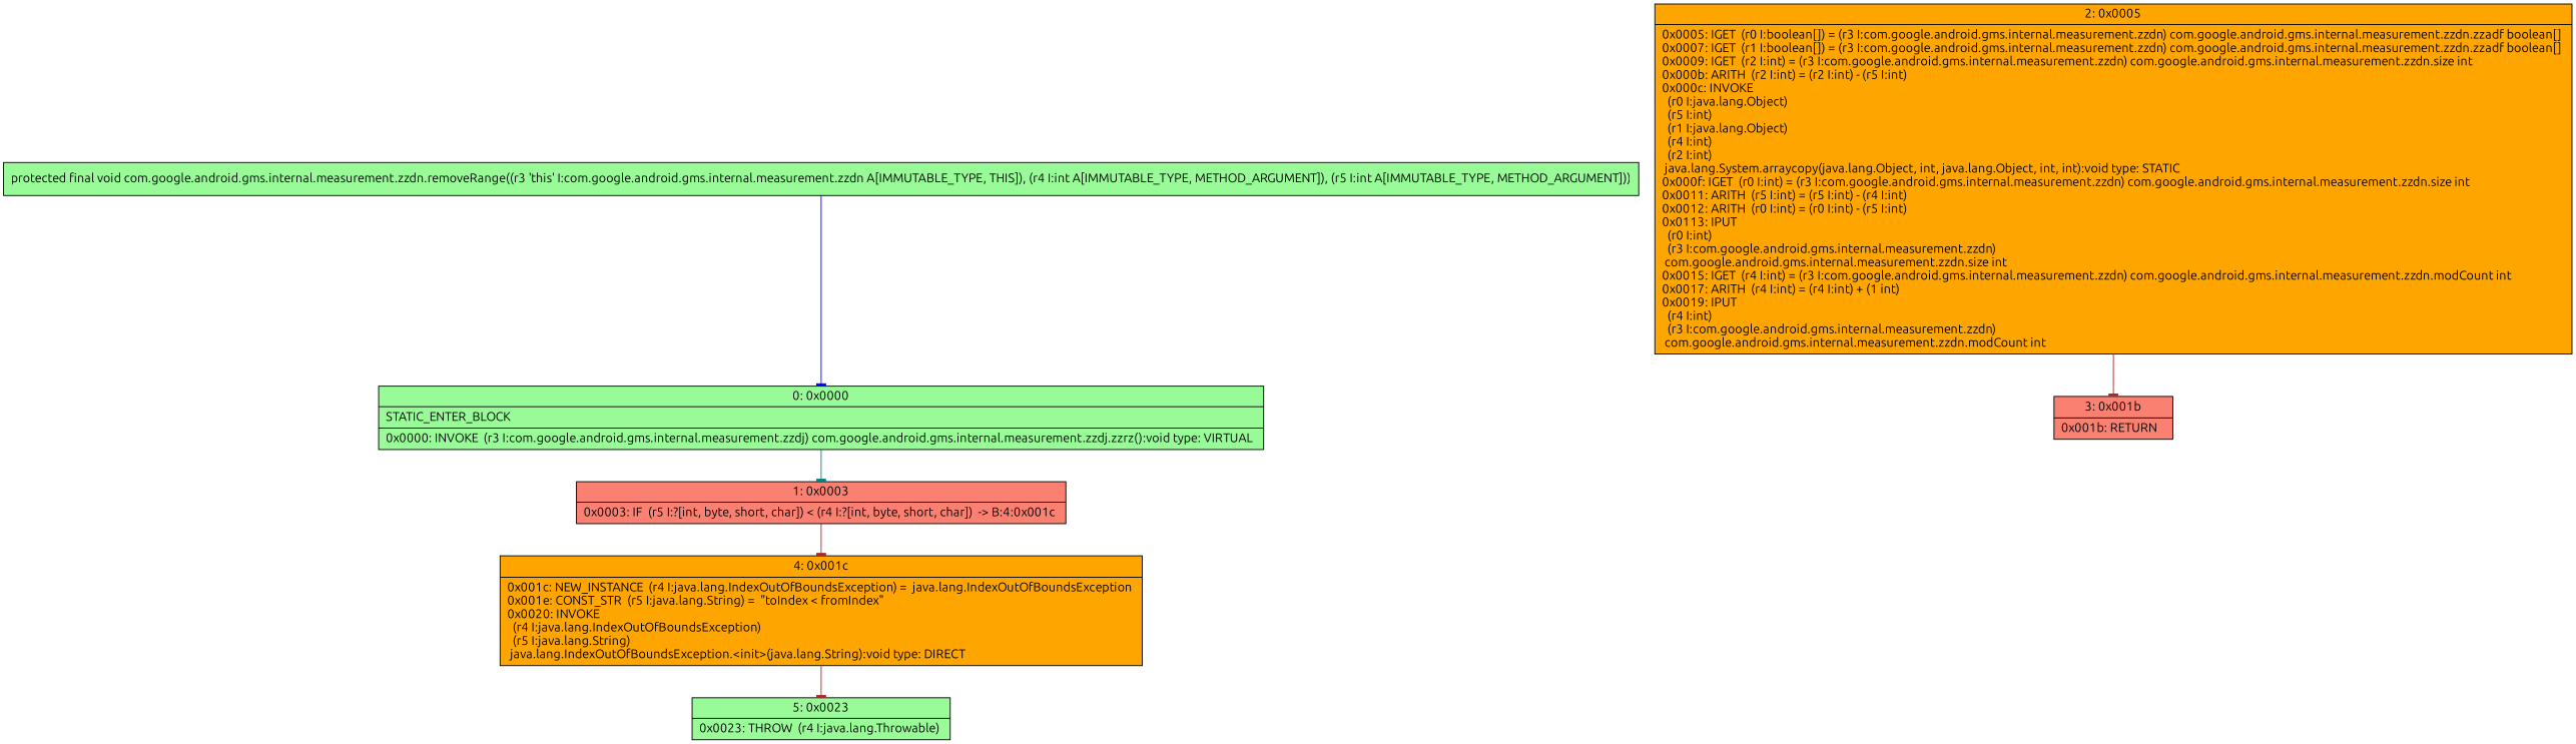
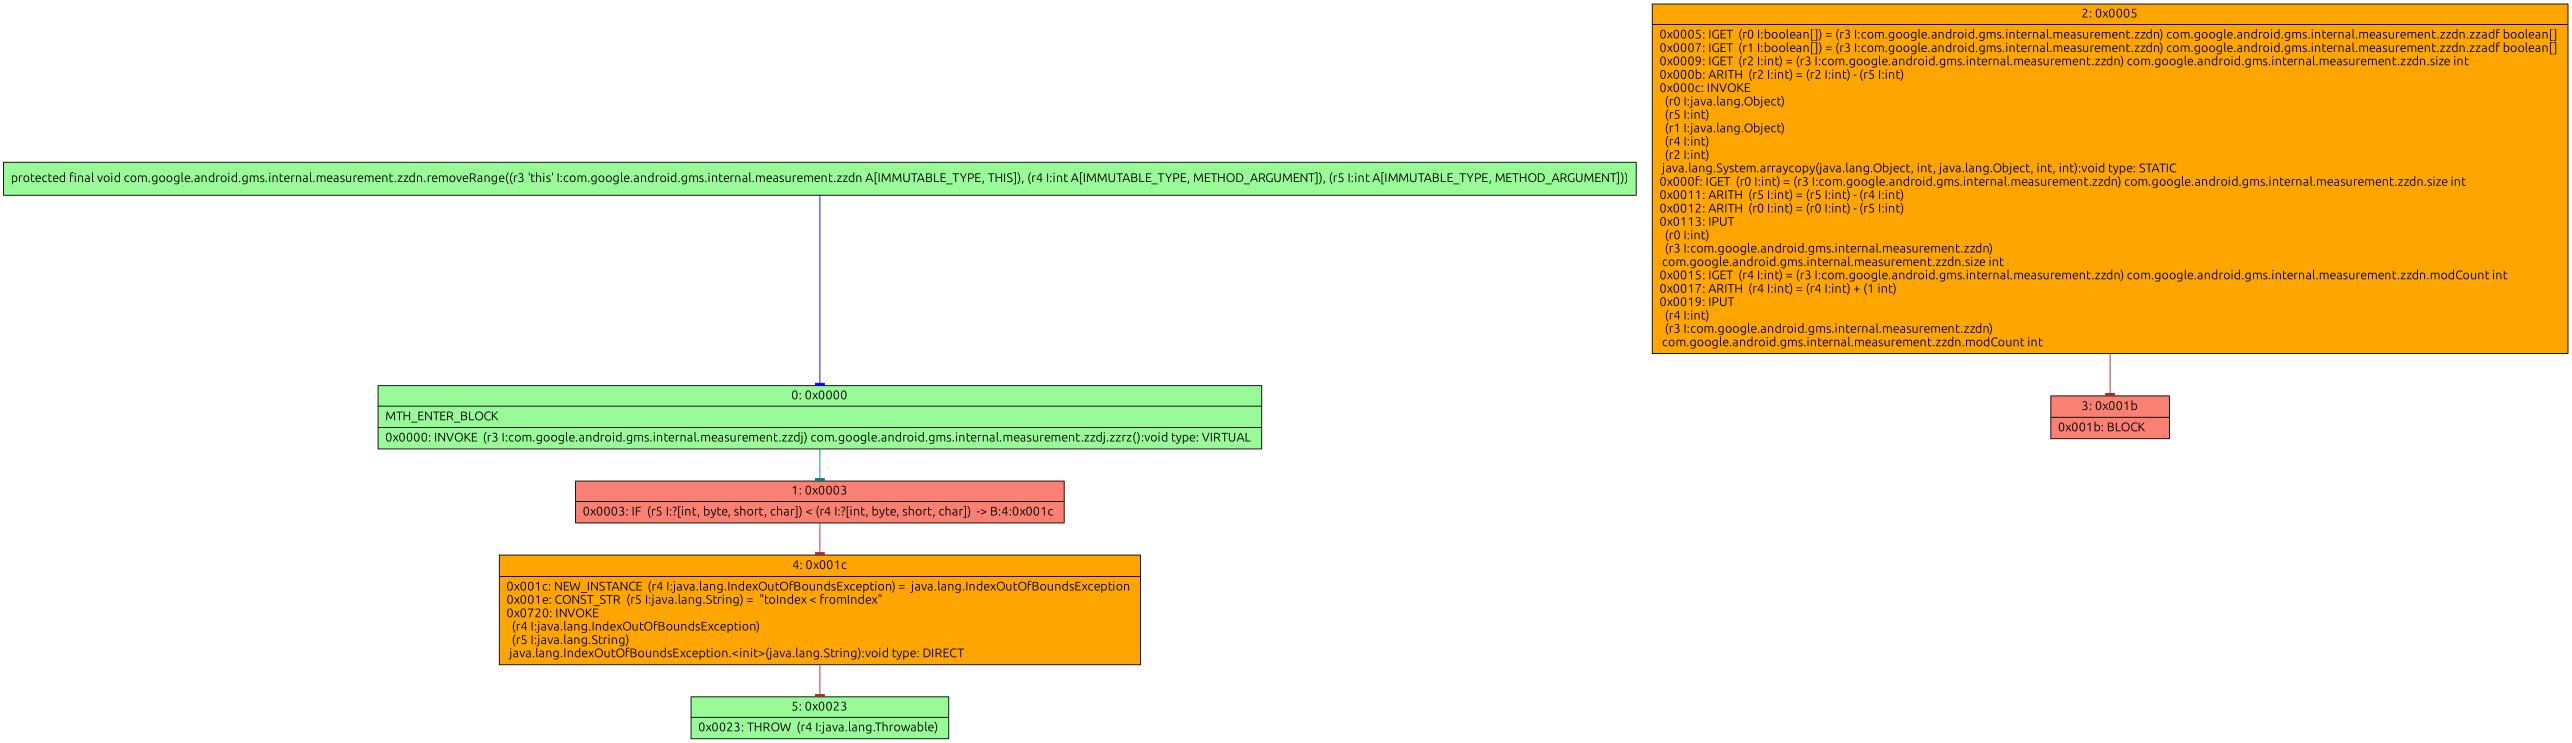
  digraph {
    fontname=Ubuntu
    node [fillcolor=palegreen fontname=Ubuntu shape=record style=filled]
    edge [arrowhead=tee color=brown fontname=Ubuntu]
-   n1 [label="{0\:\ 0x0000|STATIC_ENTER_BLOCK\l|0x0000: INVOKE  (r3 I:com.google.android.gms.internal.measurement.zzdj) com.google.android.gms.internal.measurement.zzdj.zzrz():void type: VIRTUAL \l}"]
+   n1 [label="{0\:\ 0x0000|MTH_ENTER_BLOCK\l|0x0000: INVOKE  (r3 I:com.google.android.gms.internal.measurement.zzdj) com.google.android.gms.internal.measurement.zzdj.zzrz():void type: VIRTUAL \l}"]
    n2 [fillcolor=salmon label="{1\:\ 0x0003|0x0003: IF  (r5 I:?[int, byte, short, char]) \< (r4 I:?[int, byte, short, char])  \-\> B:4:0x001c \l}"]
-   n3 [fillcolor=orange label="{4\:\ 0x001c|0x001c: NEW_INSTANCE  (r4 I:java.lang.IndexOutOfBoundsException) =  java.lang.IndexOutOfBoundsException \l0x001e: CONST_STR  (r5 I:java.lang.String) =  \"toIndex \< fromIndex\" \l0x0020: INVOKE  \l  (r4 I:java.lang.IndexOutOfBoundsException)\l  (r5 I:java.lang.String)\l java.lang.IndexOutOfBoundsException.\<init\>(java.lang.String):void type: DIRECT \l}"]
+   n3 [fillcolor=orange label="{4\:\ 0x001c|0x001c: NEW_INSTANCE  (r4 I:java.lang.IndexOutOfBoundsException) =  java.lang.IndexOutOfBoundsException \l0x001e: CONST_STR  (r5 I:java.lang.String) =  \"toIndex \< fromIndex\" \l0x0720: INVOKE  \l  (r4 I:java.lang.IndexOutOfBoundsException)\l  (r5 I:java.lang.String)\l java.lang.IndexOutOfBoundsException.\<init\>(java.lang.String):void type: DIRECT \l}"]
    n4 [fillcolor=orange label="{2\:\ 0x0005|0x0005: IGET  (r0 I:boolean[]) = (r3 I:com.google.android.gms.internal.measurement.zzdn) com.google.android.gms.internal.measurement.zzdn.zzadf boolean[] \l0x0007: IGET  (r1 I:boolean[]) = (r3 I:com.google.android.gms.internal.measurement.zzdn) com.google.android.gms.internal.measurement.zzdn.zzadf boolean[] \l0x0009: IGET  (r2 I:int) = (r3 I:com.google.android.gms.internal.measurement.zzdn) com.google.android.gms.internal.measurement.zzdn.size int \l0x000b: ARITH  (r2 I:int) = (r2 I:int) \- (r5 I:int) \l0x000c: INVOKE  \l  (r0 I:java.lang.Object)\l  (r5 I:int)\l  (r1 I:java.lang.Object)\l  (r4 I:int)\l  (r2 I:int)\l java.lang.System.arraycopy(java.lang.Object, int, java.lang.Object, int, int):void type: STATIC \l0x000f: IGET  (r0 I:int) = (r3 I:com.google.android.gms.internal.measurement.zzdn) com.google.android.gms.internal.measurement.zzdn.size int \l0x0011: ARITH  (r5 I:int) = (r5 I:int) \- (r4 I:int) \l0x0012: ARITH  (r0 I:int) = (r0 I:int) \- (r5 I:int) \l0x0113: IPUT  \l  (r0 I:int)\l  (r3 I:com.google.android.gms.internal.measurement.zzdn)\l com.google.android.gms.internal.measurement.zzdn.size int \l0x0015: IGET  (r4 I:int) = (r3 I:com.google.android.gms.internal.measurement.zzdn) com.google.android.gms.internal.measurement.zzdn.modCount int \l0x0017: ARITH  (r4 I:int) = (r4 I:int) + (1 int) \l0x0019: IPUT  \l  (r4 I:int)\l  (r3 I:com.google.android.gms.internal.measurement.zzdn)\l com.google.android.gms.internal.measurement.zzdn.modCount int \l}"]
-   n5 [fillcolor=salmon label="{3\:\ 0x001b|0x001b: RETURN   \l}"]
+   n5 [fillcolor=salmon label="{3\:\ 0x001b|0x001b: BLOCK   \l}"]
    n6 [label="{5\:\ 0x0023|0x0023: THROW  (r4 I:java.lang.Throwable) \l}"]
    n7 [label="{protected final void com.google.android.gms.internal.measurement.zzdn.removeRange((r3 'this' I:com.google.android.gms.internal.measurement.zzdn A[IMMUTABLE_TYPE, THIS]), (r4 I:int A[IMMUTABLE_TYPE, METHOD_ARGUMENT]), (r5 I:int A[IMMUTABLE_TYPE, METHOD_ARGUMENT])) }"]
    n1 -> n2 [color=teal]
    n2 -> n3
    n3 -> n6
    n4 -> n5
    n7 -> n1 [color=blue]
  }
